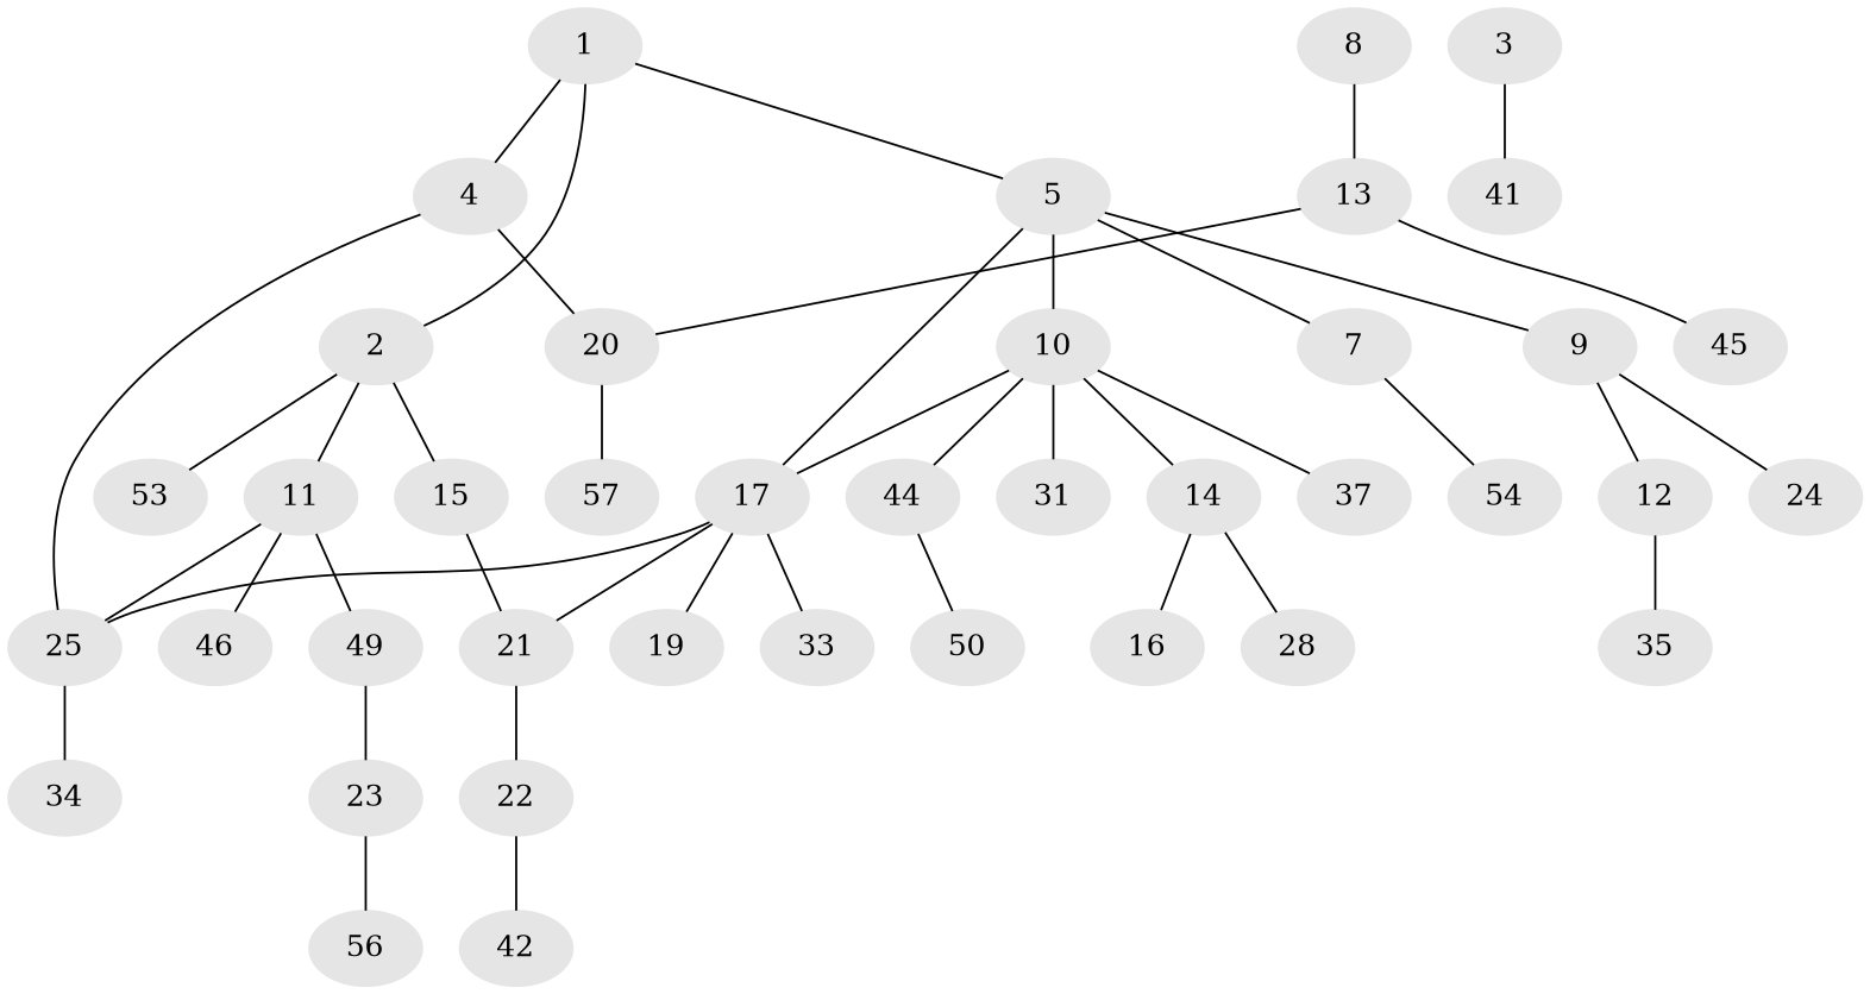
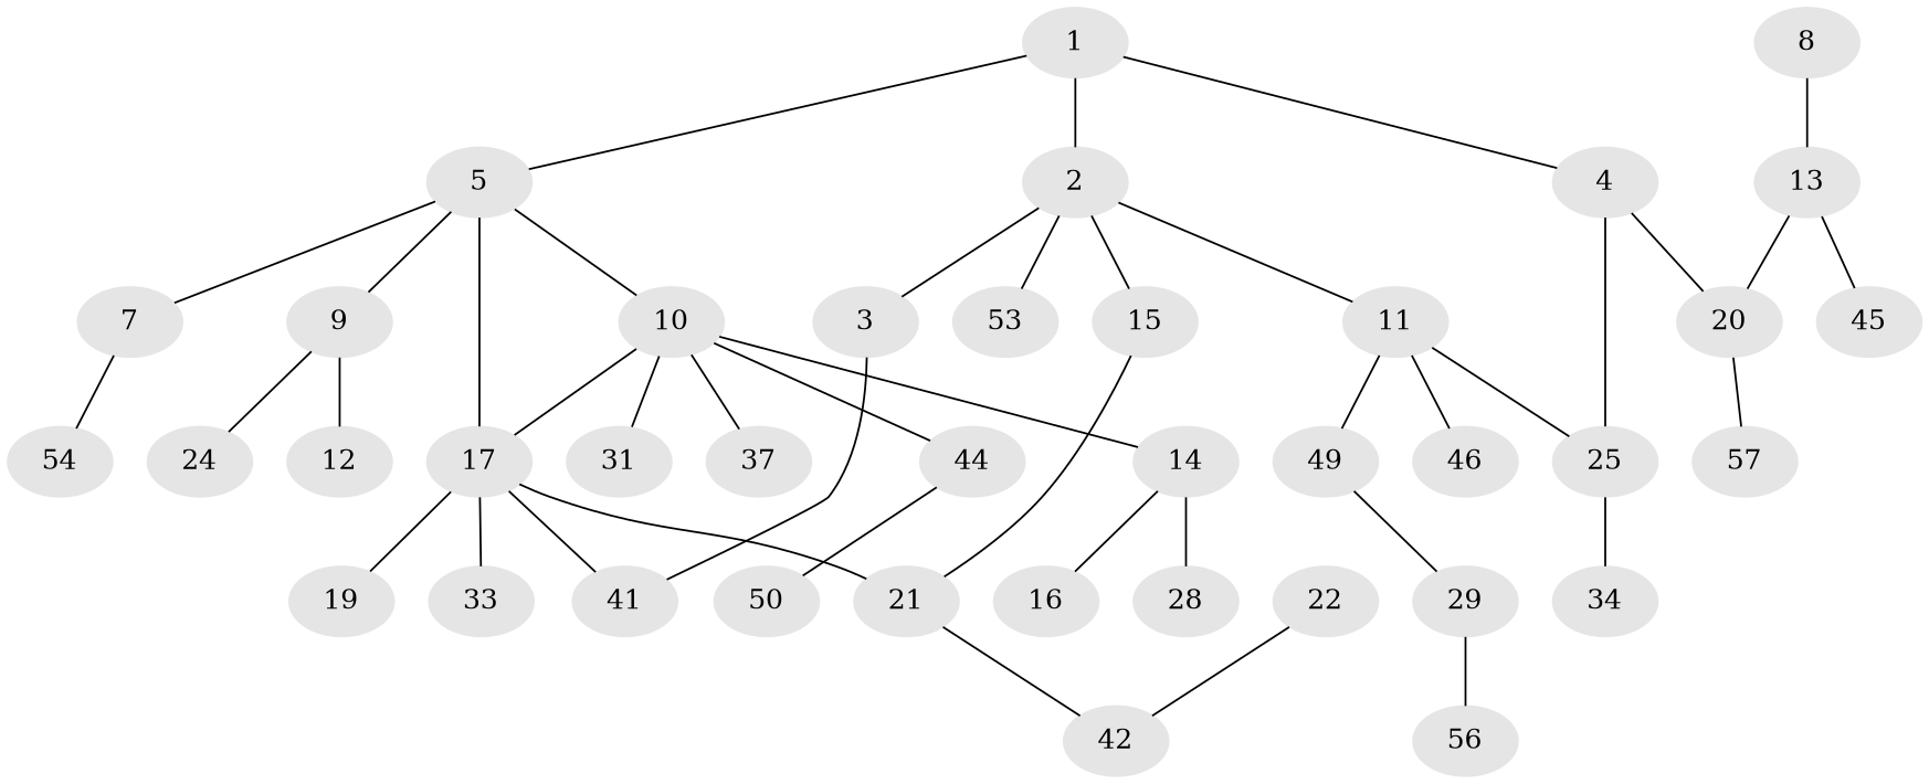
  graph {
    node [color=gray90 style=filled]
    1 [super="+26"]
    2 [super="+36"]
    4 [super="+27"]
    5 [super="+6"]
    3 [super="+38"]
    11 [super="+18"]
    15
    53
    25 [super="+39"]
    20 [super="+48"]
    7
    9 [super="+59"]
    10 [super="+30"]
    17 [super="+51"]
    41
    46
    49
    21 [super="+55"]
    13 [super="+29"]
    8
    34
    54
    12 [super="+43"]
    24
    31
    14 [super="+32"]
    37
    44
    19
    33
    45 [super="+52"]
-   35
    16
    28 [super="+58"]
    50
-   23
+   23 [label=29]
    56
    57
    22 [super="+40"]
    42
    1 -- 2
    1 -- 4
    1 -- 5
+   2 -- 3
    2 -- 11
    2 -- 15
    2 -- 53
    4 -- 25
    4 -- 20
    5 -- 7
    5 -- 9
    5 -- 10
    5 -- 17
    3 -- 41
    11 -- 25
    11 -- 46
    11 -- 49
    15 -- 21
    25 -- 34
    20 -- 57
    7 -- 54
    9 -- 12
    9 -- 24
    10 -- 17
    10 -- 31
    10 -- 14
    10 -- 37
    10 -- 44
-   17 -- 25
+   17 -- 41
    17 -- 21
    17 -- 19
    17 -- 33
    49 -- 23
-   21 -- 22
+   21 -- 42
    13 -- 20
    13 -- 45
    8 -- 13
-   12 -- 35
    14 -- 16
    14 -- 28
    44 -- 50
    23 -- 56
    22 -- 42
  }
